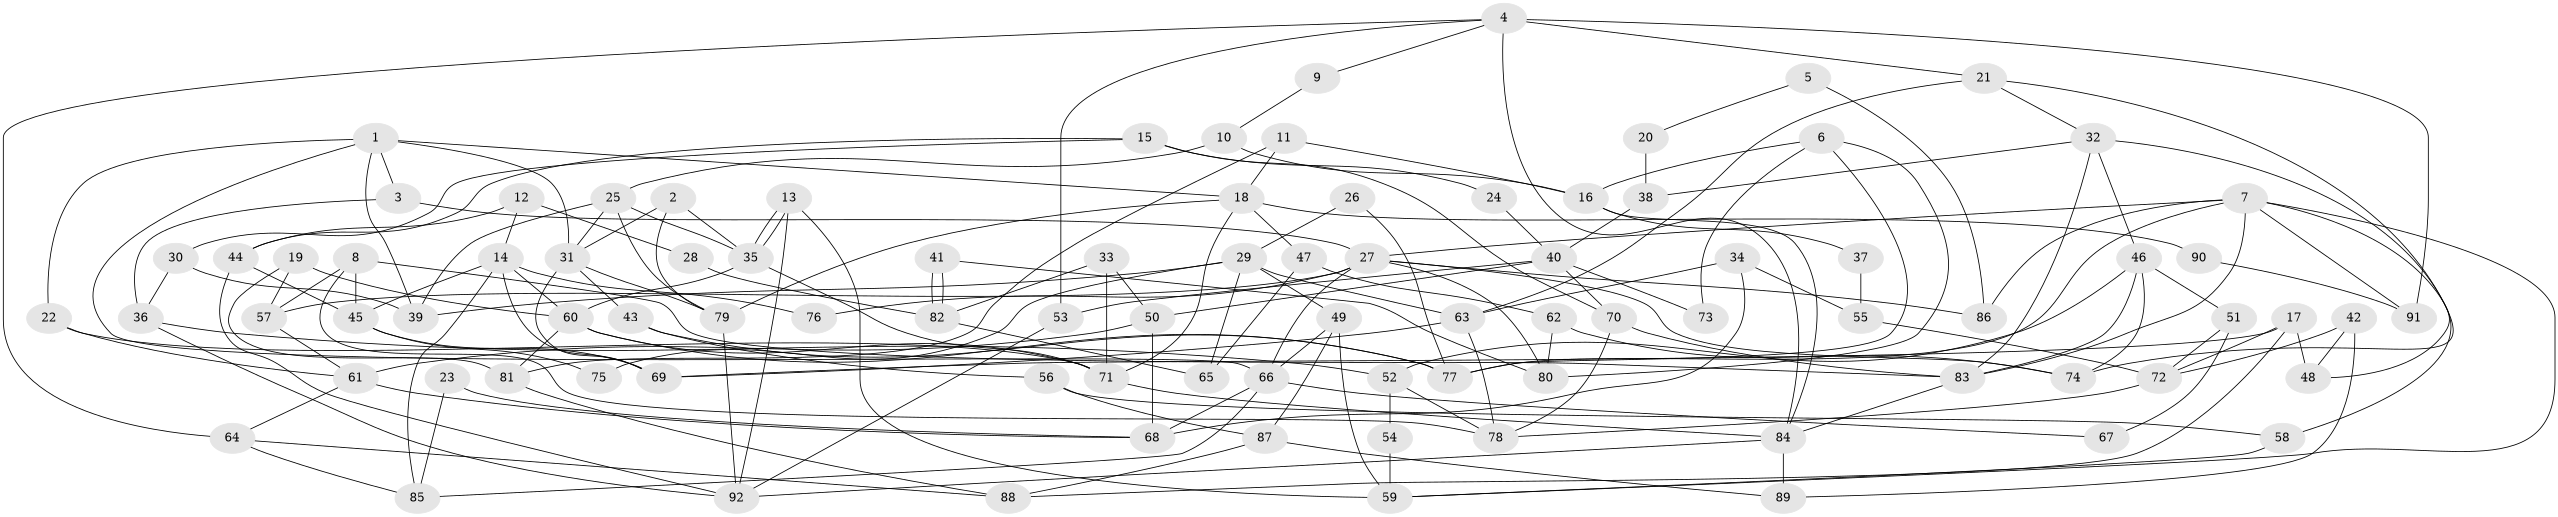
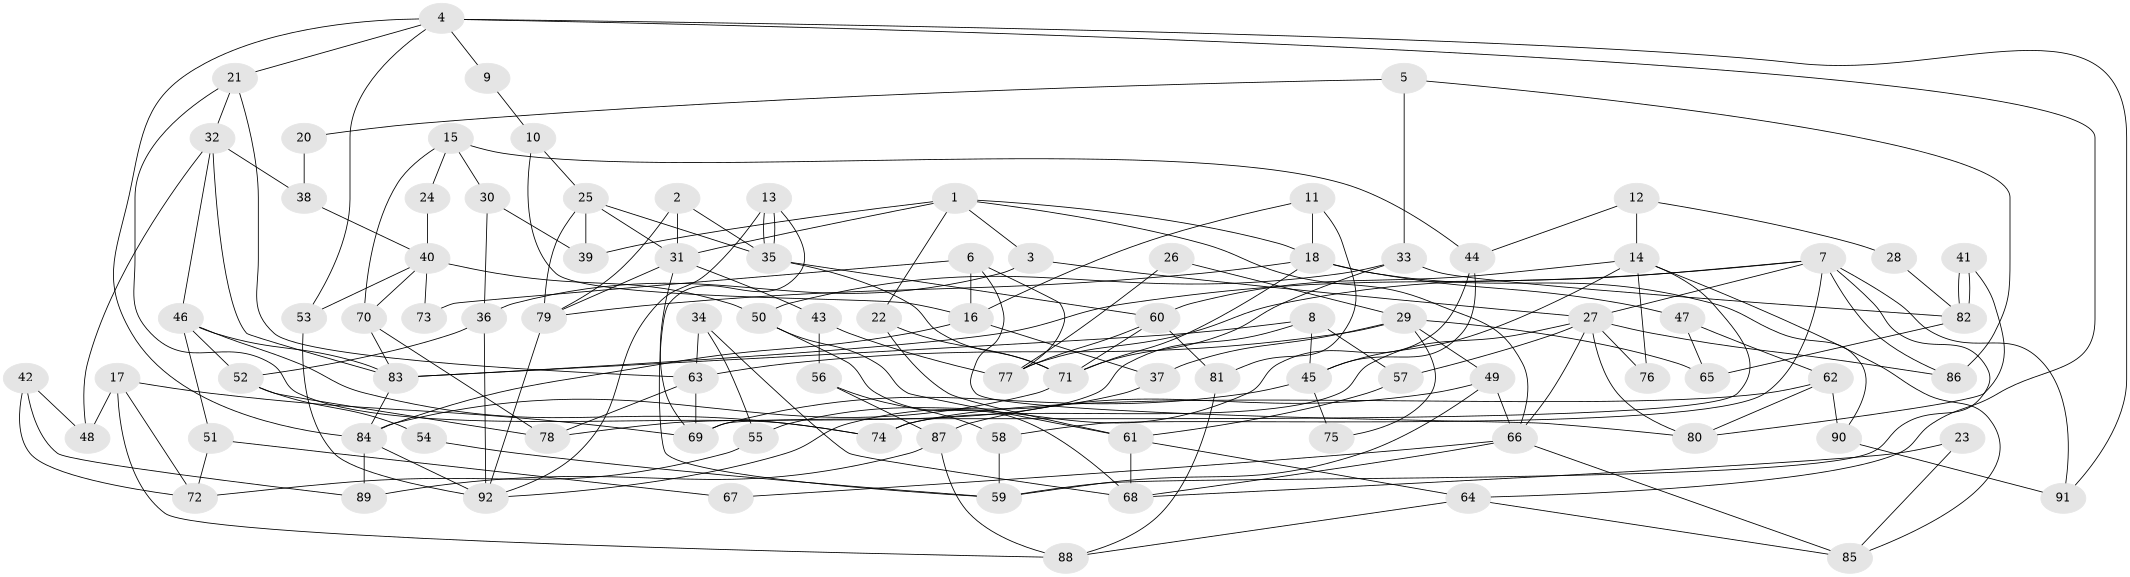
  graph {
    node [color=gray90 style=filled]
    1
    3
    18
    22
    31
    39
    66
    27
    36
    79
    47
    71
    90
    61
    69
    43
    85
    68
    67
    2
    35
    60
    92
    86
    80
    57
    76
    74
    52
    4
    9
    21
    53
    64
    84
    91
    10
    32
    63
    88
    89
    5
    20
    33
    38
    82
    50
    6
    16
    73
    77
    37
    7
    59
    83
    58
    8
    45
    78
    75
    25
    11
    81
    12
    14
    28
    44
    13
    15
    24
    30
    70
    40
    55
    17
    48
    72
    65
    62
-   19
    46
    23
    26
    29
    49
    87
    56
    51
    34
    54
    41
    42
    1 -- 3
    1 -- 18
    1 -- 22
    1 -- 31
    1 -- 39
    1 -- 66
    3 -- 27
    3 -- 36
    18 -- 79
    18 -- 47
    18 -- 71
    18 -- 90
    22 -- 71
    22 -- 61
    31 -- 79
    31 -- 69
    31 -- 43
    66 -- 85
    66 -- 68
    66 -- 67
    27 -- 66
    27 -- 86
    27 -- 80
    27 -- 57
    27 -- 76
    27 -- 74
    36 -- 92
    36 -- 52
    79 -- 92
    47 -- 65
    47 -- 62
    71 -- 84
    90 -- 91
    61 -- 68
    61 -- 64
    43 -- 77
    43 -- 56
    2 -- 31
    2 -- 79
    2 -- 35
    35 -- 71
    35 -- 60
    60 -- 71
    60 -- 77
    60 -- 81
    57 -- 61
    52 -- 78
    52 -- 54
    4 -- 9
    4 -- 21
    4 -- 53
    4 -- 64
    4 -- 84
    4 -- 91
    9 -- 10
    21 -- 74
    21 -- 32
    21 -- 63
    53 -- 92
    64 -- 85
    64 -- 88
    84 -- 92
    84 -- 89
    10 -- 16
    10 -- 25
    32 -- 38
    32 -- 83
    32 -- 48
    32 -- 46
    63 -- 69
    63 -- 78
    5 -- 86
    5 -- 20
+   5 -- 33
    20 -- 38
    33 -- 71
    33 -- 82
    33 -- 50
    38 -- 40
    82 -- 65
    50 -- 61
    50 -- 68
    6 -- 80
    6 -- 16
    6 -- 73
    6 -- 77
    16 -- 84
    16 -- 37
    37 -- 55
    7 -- 27
    7 -- 86
    7 -- 91
    7 -- 77
    7 -- 59
    7 -- 83
    7 -- 58
    83 -- 84
    58 -- 59
    8 -- 57
    8 -- 83
    8 -- 45
    8 -- 78
    45 -- 69
    45 -- 75
    25 -- 31
    25 -- 39
    25 -- 79
    25 -- 35
    11 -- 18
    11 -- 16
    11 -- 81
    81 -- 88
    12 -- 14
    12 -- 28
    12 -- 44
    14 -- 69
    14 -- 85
    14 -- 60
    14 -- 76
    14 -- 45
    28 -- 82
    44 -- 92
    44 -- 45
    13 -- 35
    13 -- 35
    13 -- 92
    13 -- 59
    15 -- 44
    15 -- 24
    15 -- 30
    15 -- 70
    24 -- 40
    30 -- 39
    30 -- 36
    70 -- 83
    70 -- 78
    40 -- 53
    40 -- 50
    40 -- 73
    40 -- 70
    55 -- 72
    17 -- 69
    17 -- 88
    17 -- 48
    17 -- 72
-   72 -- 78
+   62 -- 90
    62 -- 80
    62 -- 74
-   19 -- 60
-   19 -- 57
-   19 -- 81
    46 -- 74
    46 -- 52
    46 -- 83
    46 -- 51
    23 -- 85
    23 -- 68
    26 -- 77
    26 -- 29
    29 -- 63
-   29 -- 39
+   29 -- 37
    29 -- 75
    29 -- 65
    29 -- 49
    49 -- 66
    49 -- 59
    49 -- 87
    87 -- 88
    87 -- 89
    56 -- 58
    56 -- 87
    51 -- 67
    51 -- 72
    34 -- 68
    34 -- 63
    34 -- 55
    54 -- 59
    41 -- 80
    41 -- 82
    41 -- 82
    42 -- 89
    42 -- 48
    42 -- 72
  }
